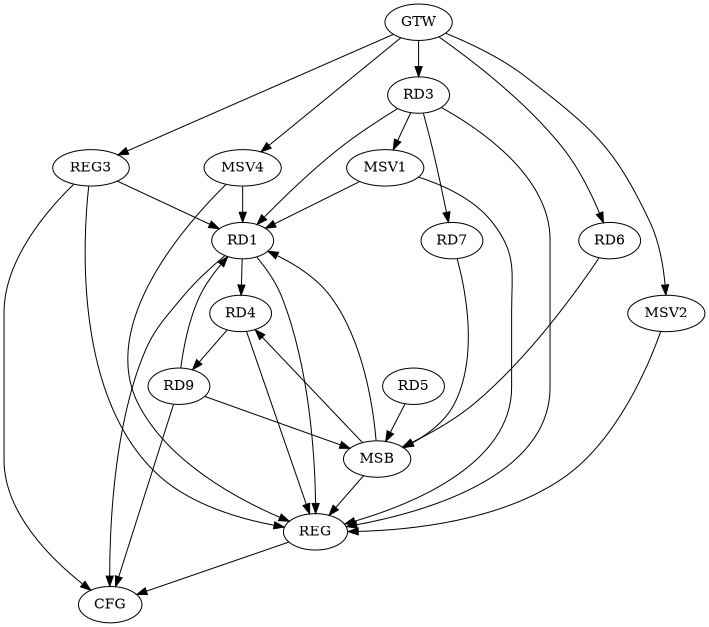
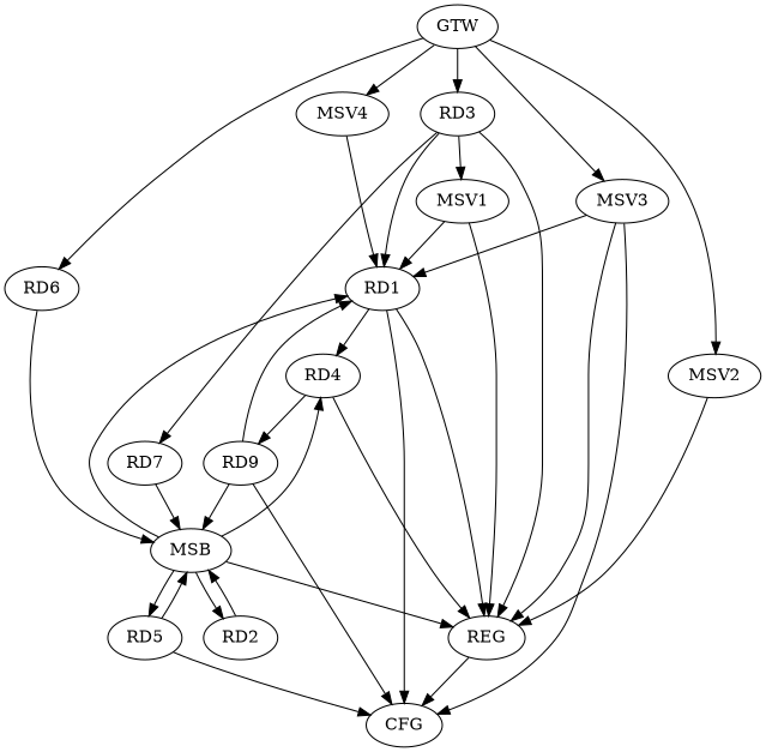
  strict digraph {
    n1 [label=RD1]
    n2 [label=RD4]
    n3 [label=REG]
    n4 [label=CFG]
    n5 [label=RD9]
+   n6 [label=RD2]
    n7 [label=MSB]
    n8 [label=RD5]
    n9 [label=RD3]
    n10 [label=RD7]
    n11 [label=MSV1]
    n12 [label=RD6]
    n13 [label=GTW]
    n14 [label=MSV2]
-   n15 [label=REG3]
+   n15 [label=MSV3]
    n16 [label=MSV4]
    n1 -> n2
    n1 -> n3
    n1 -> n4
    n2 -> n3
    n2 -> n5
    n3 -> n4
    n5 -> n1
    n5 -> n4
    n5 -> n7
+   n6 -> n7
    n7 -> n1
    n7 -> n2
    n7 -> n3
+   n7 -> n6
+   n7 -> n8
+   n8 -> n4
    n8 -> n7
    n9 -> n1
    n9 -> n3
    n9 -> n10
    n9 -> n11
    n10 -> n7
    n11 -> n1
    n11 -> n3
    n12 -> n7
    n13 -> n9
    n13 -> n12
    n13 -> n14
    n13 -> n15
    n13 -> n16
    n14 -> n3
    n15 -> n1
    n15 -> n3
    n15 -> n4
    n16 -> n1
-   n16 -> n3
  }
